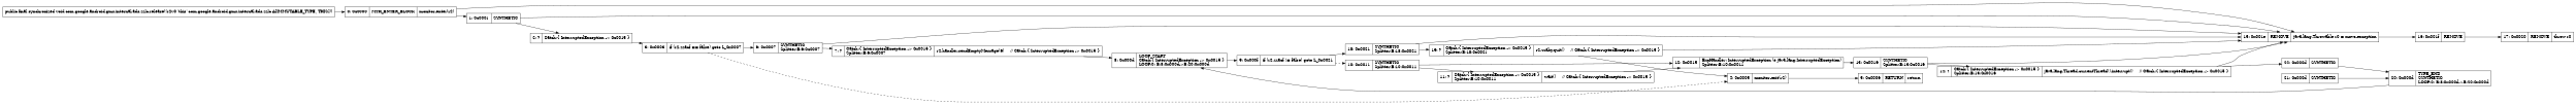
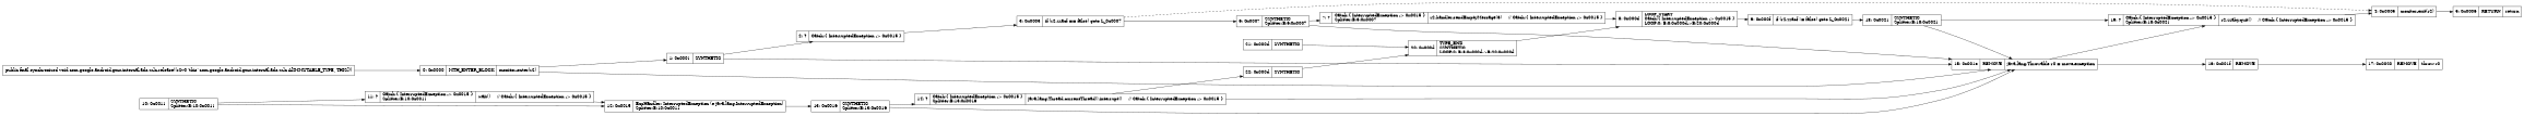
  digraph {
    rankdir=LR
    node [shape=record]
    n1 [label="{0\:\ 0x0000|MTH_ENTER_BLOCK\l|monitor\-enter(r2)\l}"]
    n2 [label="{1\:\ 0x0001|SYNTHETIC\l}"]
    n3 [label="{15\:\ 0x001e|REMOVE\l|java.lang.Throwable r0 = move\-exception\l}"]
    n4 [label="{2\:\ ?|Catch:\{ InterruptedException \-\> 0x0015 \}\l}"]
    n5 [label="{3\:\ 0x0003|if (r2.zzacf == false) goto L_0x0007\l}"]
    n6 [label="{16\:\ 0x001f|REMOVE\l}"]
    n7 [label="{4\:\ 0x0005|monitor\-exit(r2)\l}"]
    n8 [label="{6\:\ 0x0007|SYNTHETIC\lSplitter:B:6:0x0007\l}"]
    n9 [label="{5\:\ 0x0006|RETURN\l|return\l}"]
    n10 [label="{7\:\ ?|Catch:\{ InterruptedException \-\> 0x0015 \}\lSplitter:B:6:0x0007\l|r2.handler.sendEmptyMessage(6)     \/\/ Catch:\{ InterruptedException \-\> 0x0015 \}\l}"]
    n11 [label="{8\:\ 0x000d|LOOP_START\lCatch:\{ InterruptedException \-\> 0x0015 \}\lLOOP:0: B:8:0x000d\-\>B:20:0x000d\l}"]
    n12 [label="{9\:\ 0x000f|if (r2.zzacf != false) goto L_0x0021\l}"]
    n13 [label="{10\:\ 0x0011|SYNTHETIC\lSplitter:B:10:0x0011\l}"]
    n14 [label="{18\:\ 0x0021|SYNTHETIC\lSplitter:B:18:0x0021\l}"]
    n15 [label="{11\:\ ?|Catch:\{ InterruptedException \-\> 0x0015 \}\lSplitter:B:10:0x0011\l|wait()     \/\/ Catch:\{ InterruptedException \-\> 0x0015 \}\l}"]
    n16 [label="{12\:\ 0x0015|ExcHandler: InterruptedException (e java.lang.InterruptedException)\lSplitter:B:10:0x0011\l}"]
    n17 [label="{19\:\ ?|Catch:\{ InterruptedException \-\> 0x0015 \}\lSplitter:B:18:0x0021\l|r2.zzaby.quit()     \/\/ Catch:\{ InterruptedException \-\> 0x0015 \}\l}"]
    n18 [label="{13\:\ 0x0016|SYNTHETIC\lSplitter:B:13:0x0016\l}"]
    n19 [label="{21\:\ 0x000d|SYNTHETIC\l}"]
    n20 [label="{20\:\ 0x000d|TYPE_END\lSYNTHETIC\lLOOP:0: B:8:0x000d\-\>B:20:0x000d\l}"]
    n21 [label="{14\:\ ?|Catch:\{ InterruptedException \-\> 0x0015 \}\lSplitter:B:13:0x0016\l|java.lang.Thread.currentThread().interrupt()     \/\/ Catch:\{ InterruptedException \-\> 0x0015 \}\l}"]
    n22 [label="{22\:\ 0x000d|SYNTHETIC\l}"]
    n23 [label="{17\:\ 0x0020|REMOVE\l|throw r0\l}"]
    n24 [label="{public final synchronized void com.google.android.gms.internal.ads.zzlc.release((r2v0 'this' com.google.android.gms.internal.ads.zzlc A[IMMUTABLE_TYPE, THIS])) }"]
    n1 -> n2
    n1 -> n3
    n2 -> n3
    n2 -> n4
    n3 -> n6
    n4 -> n5
    n5 -> n7 [style=dashed]
    n5 -> n8
    n6 -> n23
    n7 -> n9
    n8 -> n3
    n8 -> n10
    n10 -> n11
    n11 -> n12
-   n12 -> n13 [style=dashed]
    n12 -> n14
    n13 -> n15
    n13 -> n16
    n14 -> n3
    n14 -> n17
    n15 -> n16
    n16 -> n18
-   n17 -> n3
+   n3 -> n17
    n17 -> n7
    n18 -> n3
    n18 -> n21
    n19 -> n20
    n20 -> n11
    n21 -> n3
    n21 -> n22
    n22 -> n20
    n24 -> n1
  }
